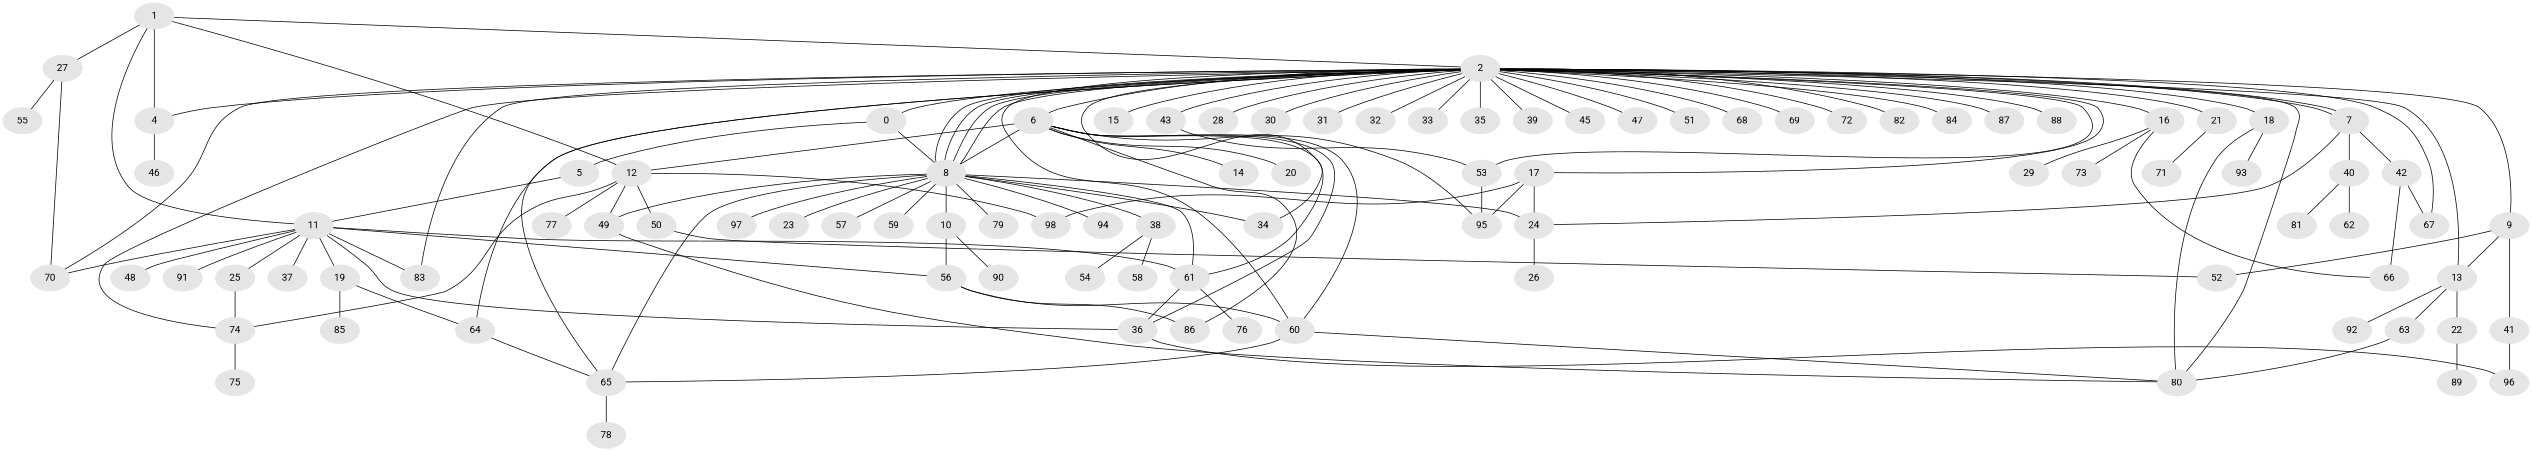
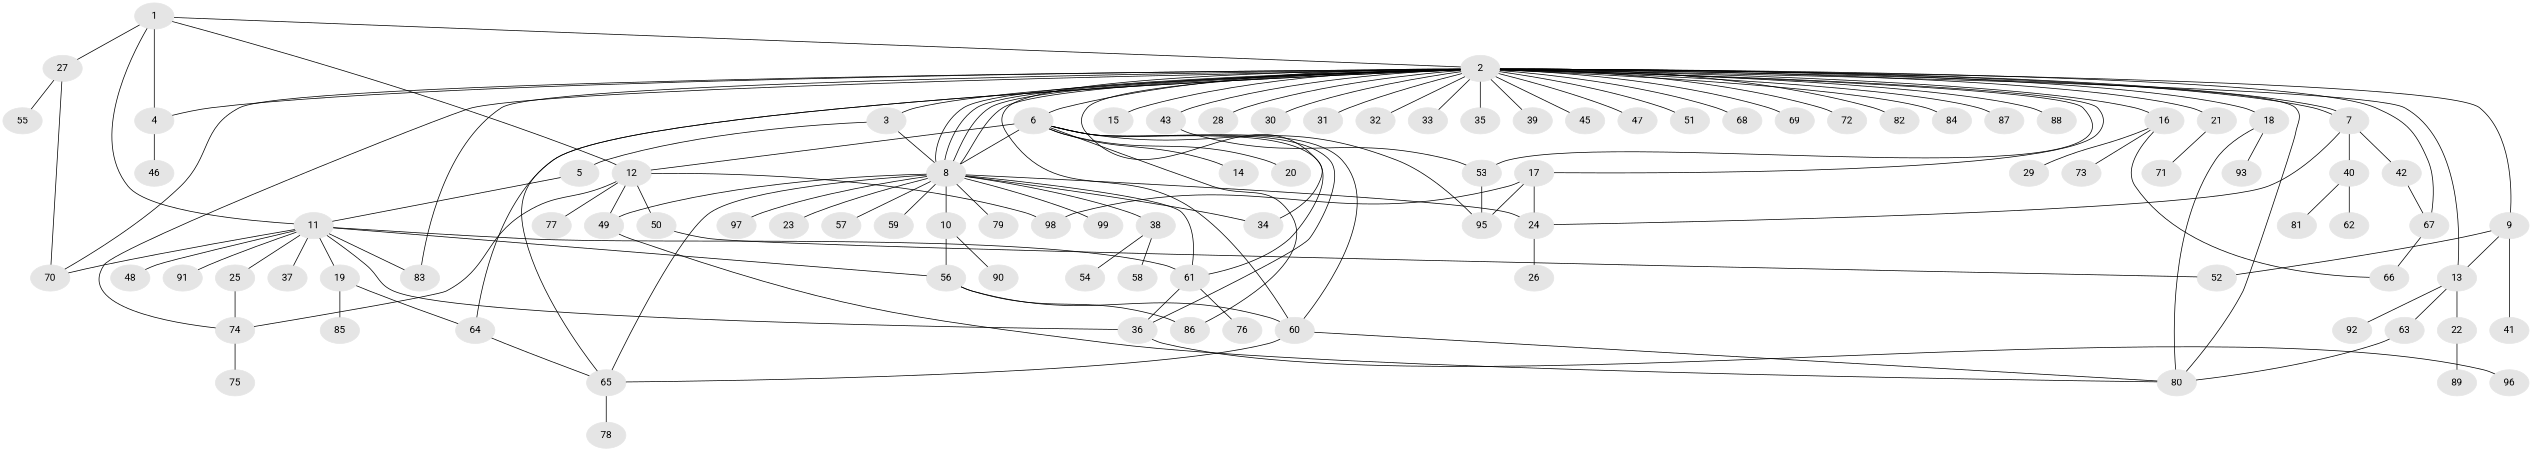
  graph {
    fontname=Roboto
    node [color=gray90 fontname=Roboto style=filled]
    edge [fontname=Roboto]
    1
    2
    4
    11
    12
    27
-   3 [label=0]
+   3
    6
    7
    8
    9
    13
    15
    16
    17
    18
    21
    28
    30
    31
    32
    33
    34
    35
    39
    43
    45
    47
    51
    53
    60
    64
    65
    67
    68
    69
    70
    72
    74
    80
    82
    83
    84
    87
    88
    46
    36
    61
    56
    19
    25
    37
    48
    91
    49
    50
    77
    98
    55
    5
    14
    20
    86
    95
    24
    40
    42
    10
    23
    38
    57
    59
    79
-   94
+   94 [label=99]
    97
    41
    52
    90
    22
    63
    92
    29
    66
    73
    93
    71
    78
    75
    96
    76
    26
    62
    81
    54
    58
    85
    89
    1 -- 2
    1 -- 4
    1 -- 11
    1 -- 12
    1 -- 27
    2 -- 4
    2 -- 3
    2 -- 6
    2 -- 7
    2 -- 7
    2 -- 8
    2 -- 8
    2 -- 8
    2 -- 8
    2 -- 9
    2 -- 13
    2 -- 15
    2 -- 16
    2 -- 17
    2 -- 18
    2 -- 21
    2 -- 28
    2 -- 30
    2 -- 31
    2 -- 32
    2 -- 33
    2 -- 34
    2 -- 35
    2 -- 39
    2 -- 43
    2 -- 45
    2 -- 47
    2 -- 51
    2 -- 53
    2 -- 60
    2 -- 64
    2 -- 65
    2 -- 67
    2 -- 68
    2 -- 69
    2 -- 70
    2 -- 72
    2 -- 74
    2 -- 80
    2 -- 82
    2 -- 83
    2 -- 84
    2 -- 87
    2 -- 88
    4 -- 46
    11 -- 70
    11 -- 83
    11 -- 36
    11 -- 61
    11 -- 56
    11 -- 19
    11 -- 25
    11 -- 37
    11 -- 48
    11 -- 91
    12 -- 74
    12 -- 49
    12 -- 50
    12 -- 77
    12 -- 98
    27 -- 70
    27 -- 55
    3 -- 8
    3 -- 5
    6 -- 12
    6 -- 8
    6 -- 60
    6 -- 36
    6 -- 61
    6 -- 14
    6 -- 20
    6 -- 86
    6 -- 95
    7 -- 24
    7 -- 40
    7 -- 42
    8 -- 34
    8 -- 65
    8 -- 61
    8 -- 49
    8 -- 24
    8 -- 10
    8 -- 23
    8 -- 38
    8 -- 57
    8 -- 59
    8 -- 79
    8 -- 94
    8 -- 97
    9 -- 13
    9 -- 41
    9 -- 52
    13 -- 22
    13 -- 63
    13 -- 92
    16 -- 29
    16 -- 66
    16 -- 73
    17 -- 98
    17 -- 95
    17 -- 24
    18 -- 80
    18 -- 93
    21 -- 71
    43 -- 53
    53 -- 95
    60 -- 65
    60 -- 80
    64 -- 65
    65 -- 78
    74 -- 75
    36 -- 96
    61 -- 36
    61 -- 76
    56 -- 60
    56 -- 86
    19 -- 64
    19 -- 85
    25 -- 74
    49 -- 80
    50 -- 52
    5 -- 11
    24 -- 26
    40 -- 62
    40 -- 81
    42 -- 67
-   42 -- 66
+   67 -- 66
    10 -- 56
    10 -- 90
    38 -- 54
    38 -- 58
-   41 -- 96
    22 -- 89
    63 -- 80
  }
